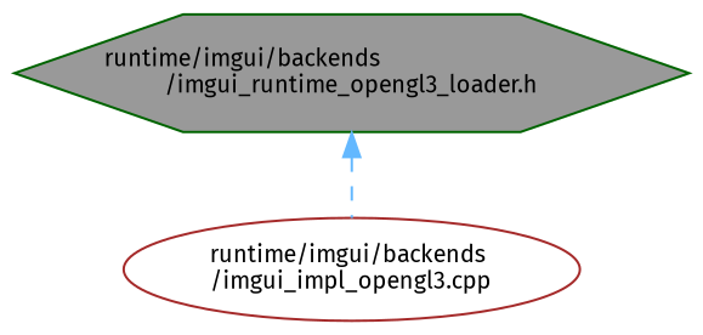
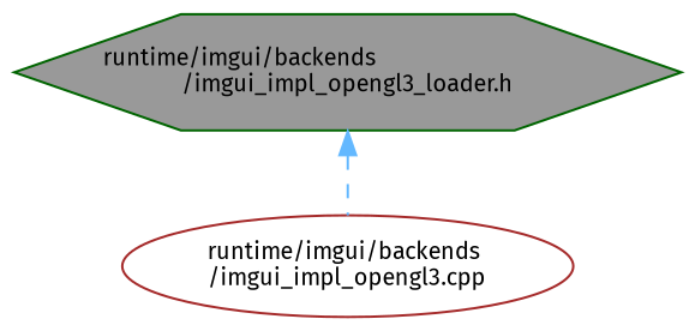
  digraph {
    fontname="Fira Sans"
    node [fontname="Fira Sans" fontsize=10 style=filled]
-   n1 [color=darkgreen fillcolor=grey60 fontcolor=black height=0.2 label="runtime/imgui/backends\l/imgui_runtime_opengl3_loader.h" shape=hexagon width=0.4]
+   n1 [color=darkgreen fillcolor=grey60 fontcolor=black height=0.2 label="runtime/imgui/backends\l/imgui_impl_opengl3_loader.h" shape=hexagon width=0.4]
    n2 [color=brown fillcolor=white height=0.2 label="runtime/imgui/backends\l/imgui_impl_opengl3.cpp" shape=ellipse width=0.4]
    n1 -> n2 [color=steelblue1 dir=back fontname="Fira Sans" fontsize=10 labelfontname=Helvetica labelfontsize=10 style=dashed]
  }
